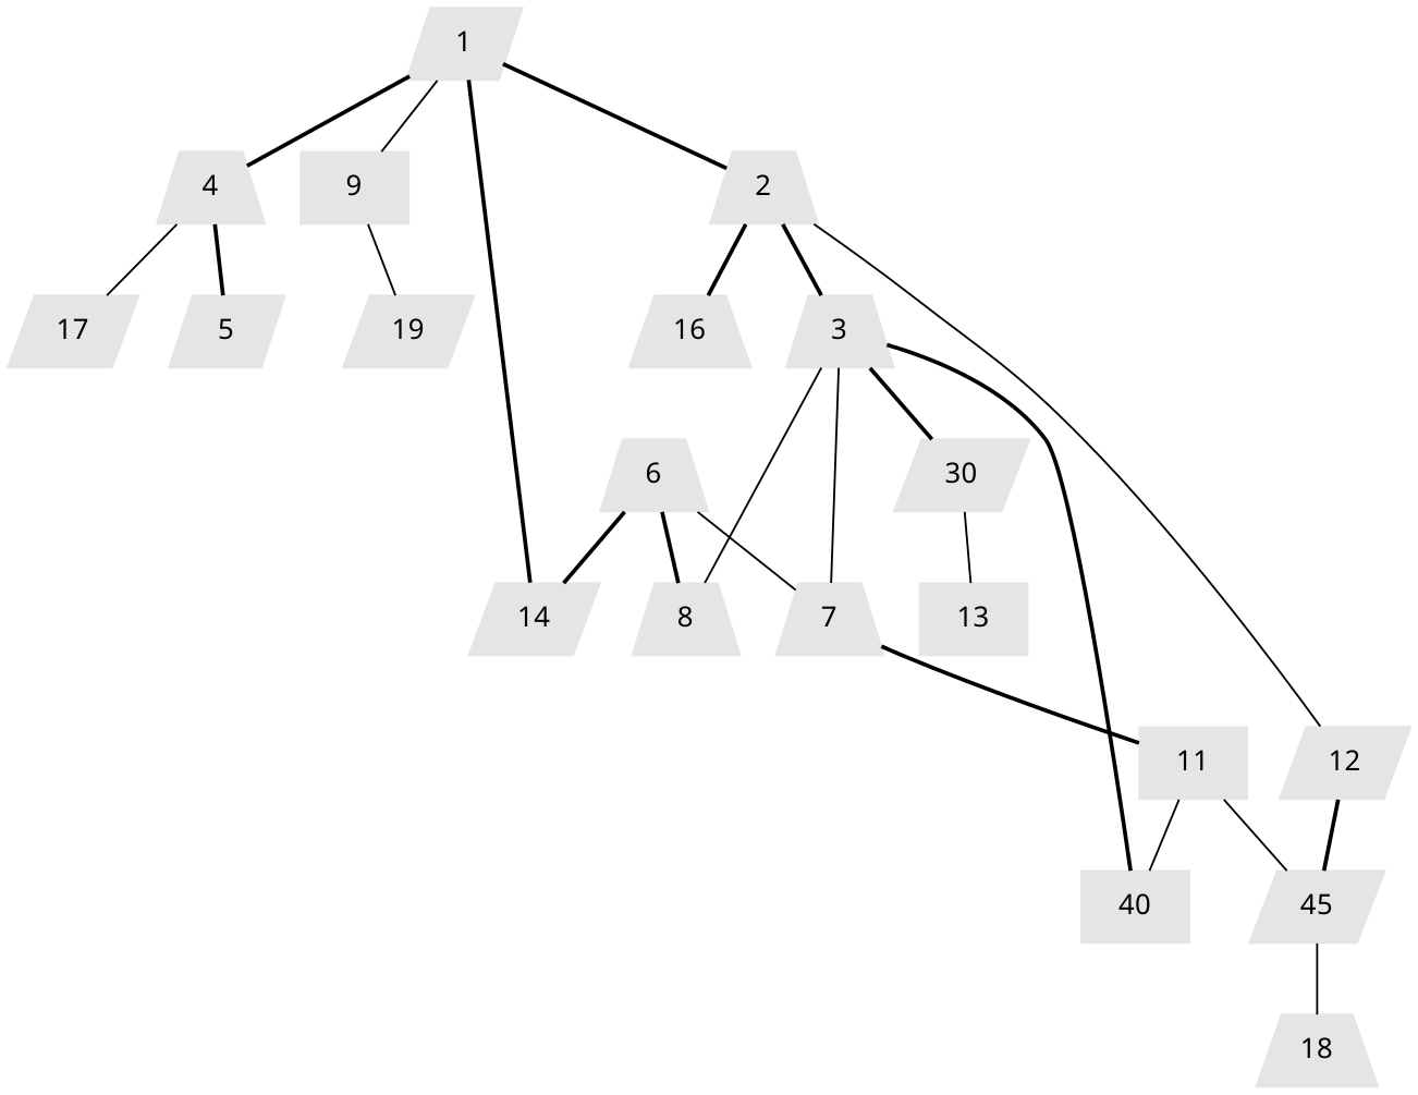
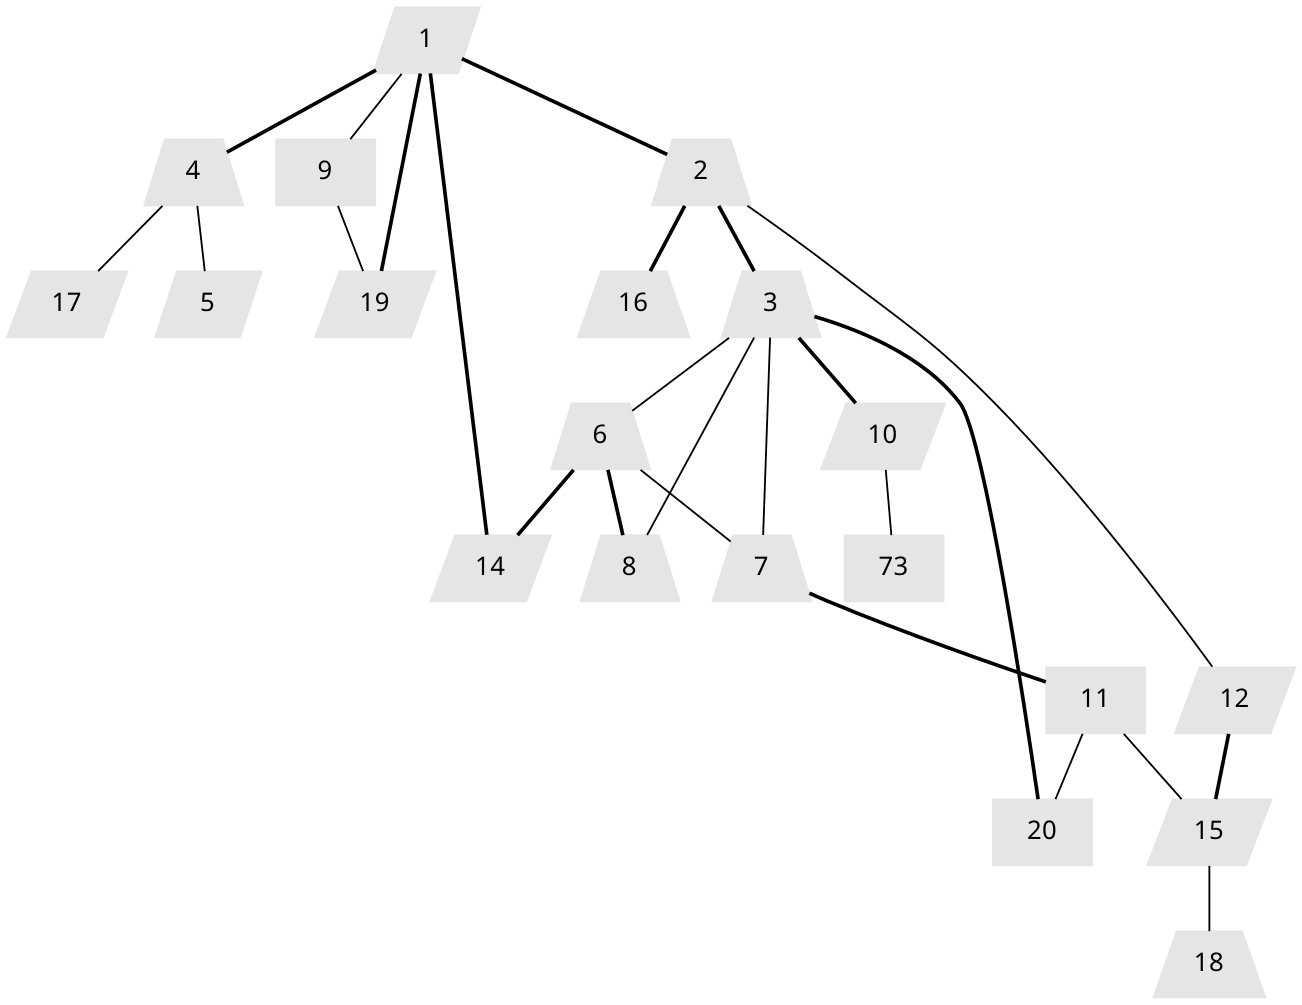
  graph {
    fontname="Noto Sans"
    node [color=gray90 fontname="Noto Sans" shape=trapezium style=filled]
    edge [fontname="Noto Sans" style=bold]
    2
    1 [shape=parallelogram]
    4
    9 [shape=box]
    14 [shape=parallelogram]
    19 [shape=parallelogram]
    3
    12 [shape=parallelogram]
    16
    17 [shape=parallelogram]
    5 [shape=parallelogram]
    6
    7
    8
-   10 [shape=parallelogram label=30]
-   20 [shape=box label=40]
-   15 [shape=parallelogram label=45]
+   10 [shape=parallelogram]
+   20 [shape=box]
+   15 [shape=parallelogram]
    11 [shape=box]
-   13 [shape=box]
+   13 [shape=box label=73]
    18
    2 -- 3
    2 -- 12 [style=solid]
    2 -- 16
    1 -- 2
    1 -- 4
    1 -- 9 [style=solid]
    1 -- 14
+   1 -- 19
    4 -- 17 [style=solid]
-   4 -- 5
+   4 -- 5 [style=solid]
    9 -- 19 [style=solid]
+   3 -- 6 [style=solid]
    3 -- 7 [style=solid]
    3 -- 8 [style=solid]
    3 -- 10
    3 -- 20
    12 -- 15
    6 -- 14
    6 -- 7 [style=solid]
    6 -- 8
    7 -- 11
    10 -- 13 [style=solid]
    15 -- 18 [style=solid]
    11 -- 20 [style=solid]
    11 -- 15 [style=solid]
  }
